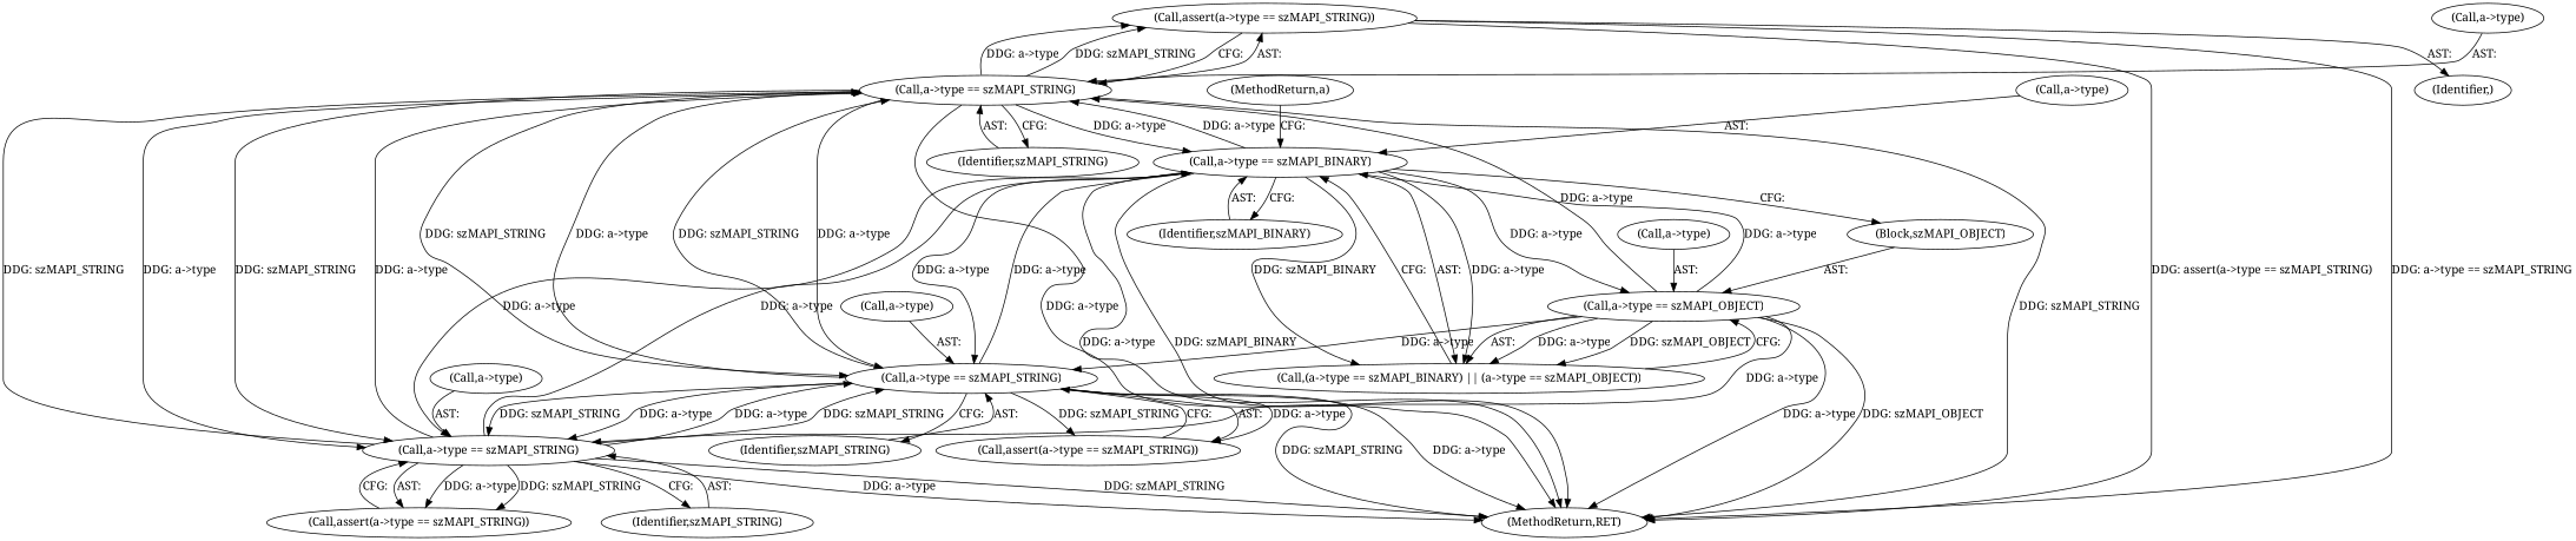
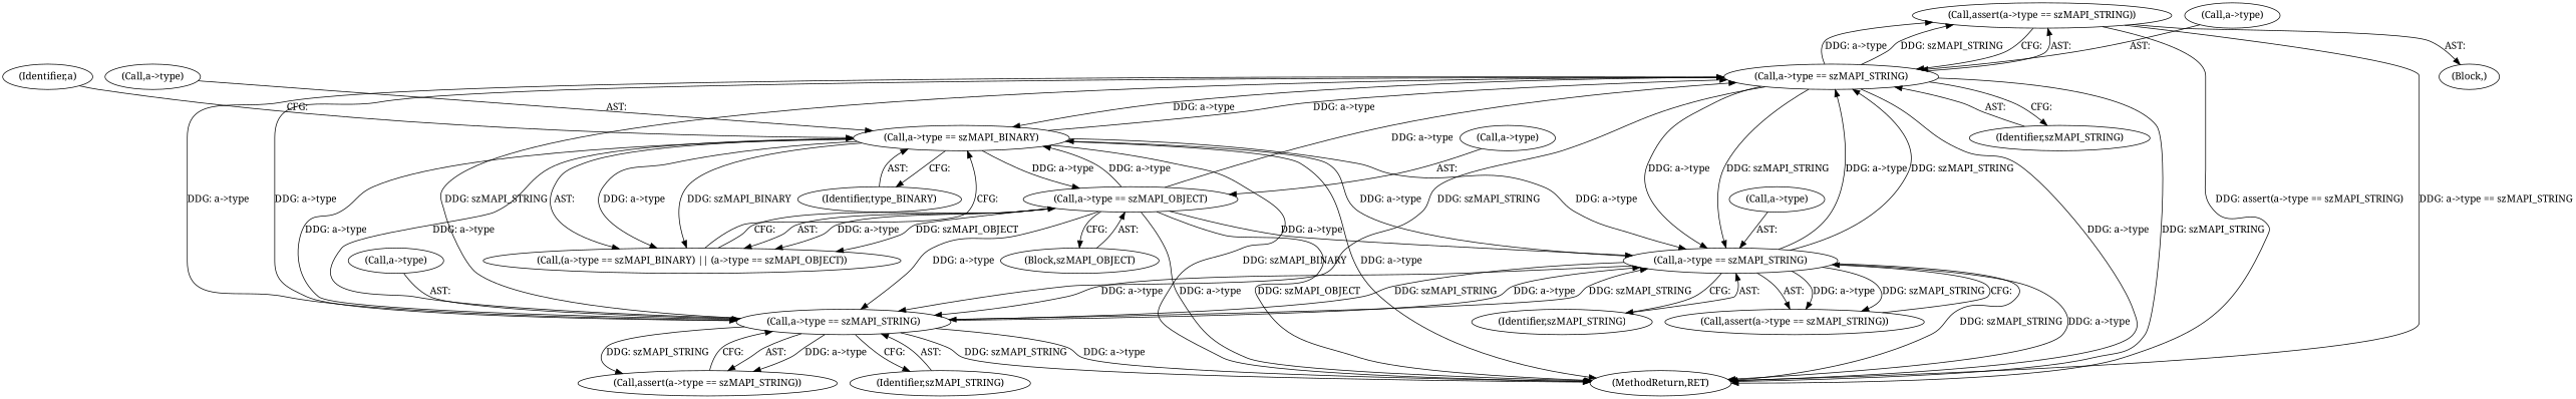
  digraph {
    fontname="Noto Serif"
    node [fontname="Noto Serif"]
    edge [fontname="Noto Serif"]
    n1 [label="(Call,assert(a->type == szMAPI_STRING))"]
    n2 [label="(Call,a->type == szMAPI_STRING)"]
-   n3 [label="(Identifier,)"]
+   n3 [label="(Block,)"]
    n4 [label="(MethodReturn,RET)"]
    n5 [label="(Call,a->type == szMAPI_BINARY)"]
    n6 [label="(Call,a->type == szMAPI_STRING)"]
    n7 [label="(Call,a->type == szMAPI_STRING)"]
    n8 [label="(Identifier,szMAPI_STRING)"]
    n9 [label="(Call,a->type == szMAPI_OBJECT)"]
    n10 [label="(Call,(a->type == szMAPI_BINARY) || (a->type == szMAPI_OBJECT))"]
-   n11 [label="(Identifier,szMAPI_BINARY)"]
+   n11 [label="(Identifier,type_BINARY)"]
    n12 [label="(Identifier,szMAPI_STRING)"]
    n13 [label="(Call,assert(a->type == szMAPI_STRING))"]
    n14 [label="(Identifier,szMAPI_STRING)"]
    n15 [label="(Call,assert(a->type == szMAPI_STRING))"]
    n16 [label="(Block,szMAPI_OBJECT)"]
-   n17 [label="(MethodReturn,a)"]
+   n17 [label="(Identifier,a)"]
    n18 [label="(Call,a->type)"]
    n19 [label="(Call,a->type)"]
    n20 [label="(Call,a->type)"]
    n21 [label="(Call,a->type)"]
    n22 [label="(Call,a->type)"]
    n1 -> n2 [label="CFG: "]
    n1 -> n3 [label="AST: "]
    n1 -> n4 [label="DDG: assert(a->type == szMAPI_STRING)"]
    n1 -> n4 [label="DDG: a->type == szMAPI_STRING"]
    n2 -> n1 [label="AST: "]
    n2 -> n1 [label="DDG: a->type"]
    n2 -> n1 [label="DDG: szMAPI_STRING"]
    n2 -> n4 [label="DDG: a->type"]
    n2 -> n4 [label="DDG: szMAPI_STRING"]
    n2 -> n5 [label="DDG: a->type"]
    n2 -> n6 [label="DDG: a->type"]
    n2 -> n6 [label="DDG: szMAPI_STRING"]
    n2 -> n7 [label="DDG: a->type"]
    n2 -> n7 [label="DDG: szMAPI_STRING"]
    n2 -> n8 [label="CFG: "]
    n5 -> n2 [label="DDG: a->type"]
    n5 -> n4 [label="DDG: a->type"]
    n5 -> n4 [label="DDG: szMAPI_BINARY"]
    n5 -> n6 [label="DDG: a->type"]
    n5 -> n7 [label="DDG: a->type"]
    n5 -> n9 [label="DDG: a->type"]
    n5 -> n10 [label="AST: "]
    n5 -> n10 [label="DDG: a->type"]
    n5 -> n10 [label="DDG: szMAPI_BINARY"]
    n5 -> n11 [label="CFG: "]
    n6 -> n2 [label="DDG: a->type"]
    n6 -> n2 [label="DDG: szMAPI_STRING"]
    n6 -> n4 [label="DDG: szMAPI_STRING"]
    n6 -> n4 [label="DDG: a->type"]
    n6 -> n5 [label="DDG: a->type"]
    n6 -> n7 [label="DDG: a->type"]
    n6 -> n7 [label="DDG: szMAPI_STRING"]
    n6 -> n12 [label="CFG: "]
    n6 -> n13 [label="AST: "]
    n6 -> n13 [label="DDG: a->type"]
    n6 -> n13 [label="DDG: szMAPI_STRING"]
    n7 -> n2 [label="DDG: a->type"]
    n7 -> n2 [label="DDG: szMAPI_STRING"]
    n7 -> n4 [label="DDG: szMAPI_STRING"]
    n7 -> n4 [label="DDG: a->type"]
    n7 -> n5 [label="DDG: a->type"]
    n7 -> n6 [label="DDG: a->type"]
    n7 -> n6 [label="DDG: szMAPI_STRING"]
    n7 -> n14 [label="CFG: "]
    n7 -> n15 [label="AST: "]
    n7 -> n15 [label="DDG: a->type"]
    n7 -> n15 [label="DDG: szMAPI_STRING"]
    n8 -> n2 [label="AST: "]
    n9 -> n2 [label="DDG: a->type"]
    n9 -> n4 [label="DDG: a->type"]
    n9 -> n4 [label="DDG: szMAPI_OBJECT"]
    n9 -> n5 [label="DDG: a->type"]
    n9 -> n6 [label="DDG: a->type"]
    n9 -> n7 [label="DDG: a->type"]
    n9 -> n10 [label="AST: "]
    n9 -> n10 [label="DDG: a->type"]
    n9 -> n10 [label="DDG: szMAPI_OBJECT"]
-   n5 -> n16 [label="CFG: "]
+   n9 -> n16 [label="CFG: "]
    n10 -> n5 [label="CFG: "]
    n10 -> n9 [label="CFG: "]
    n11 -> n5 [label="AST: "]
    n12 -> n6 [label="AST: "]
    n13 -> n6 [label="CFG: "]
    n14 -> n7 [label="AST: "]
    n15 -> n7 [label="CFG: "]
    n16 -> n9 [label="AST: "]
    n17 -> n5 [label="CFG: "]
    n18 -> n2 [label="AST: "]
    n19 -> n6 [label="AST: "]
    n20 -> n7 [label="AST: "]
    n21 -> n9 [label="AST: "]
    n22 -> n5 [label="AST: "]
  }
